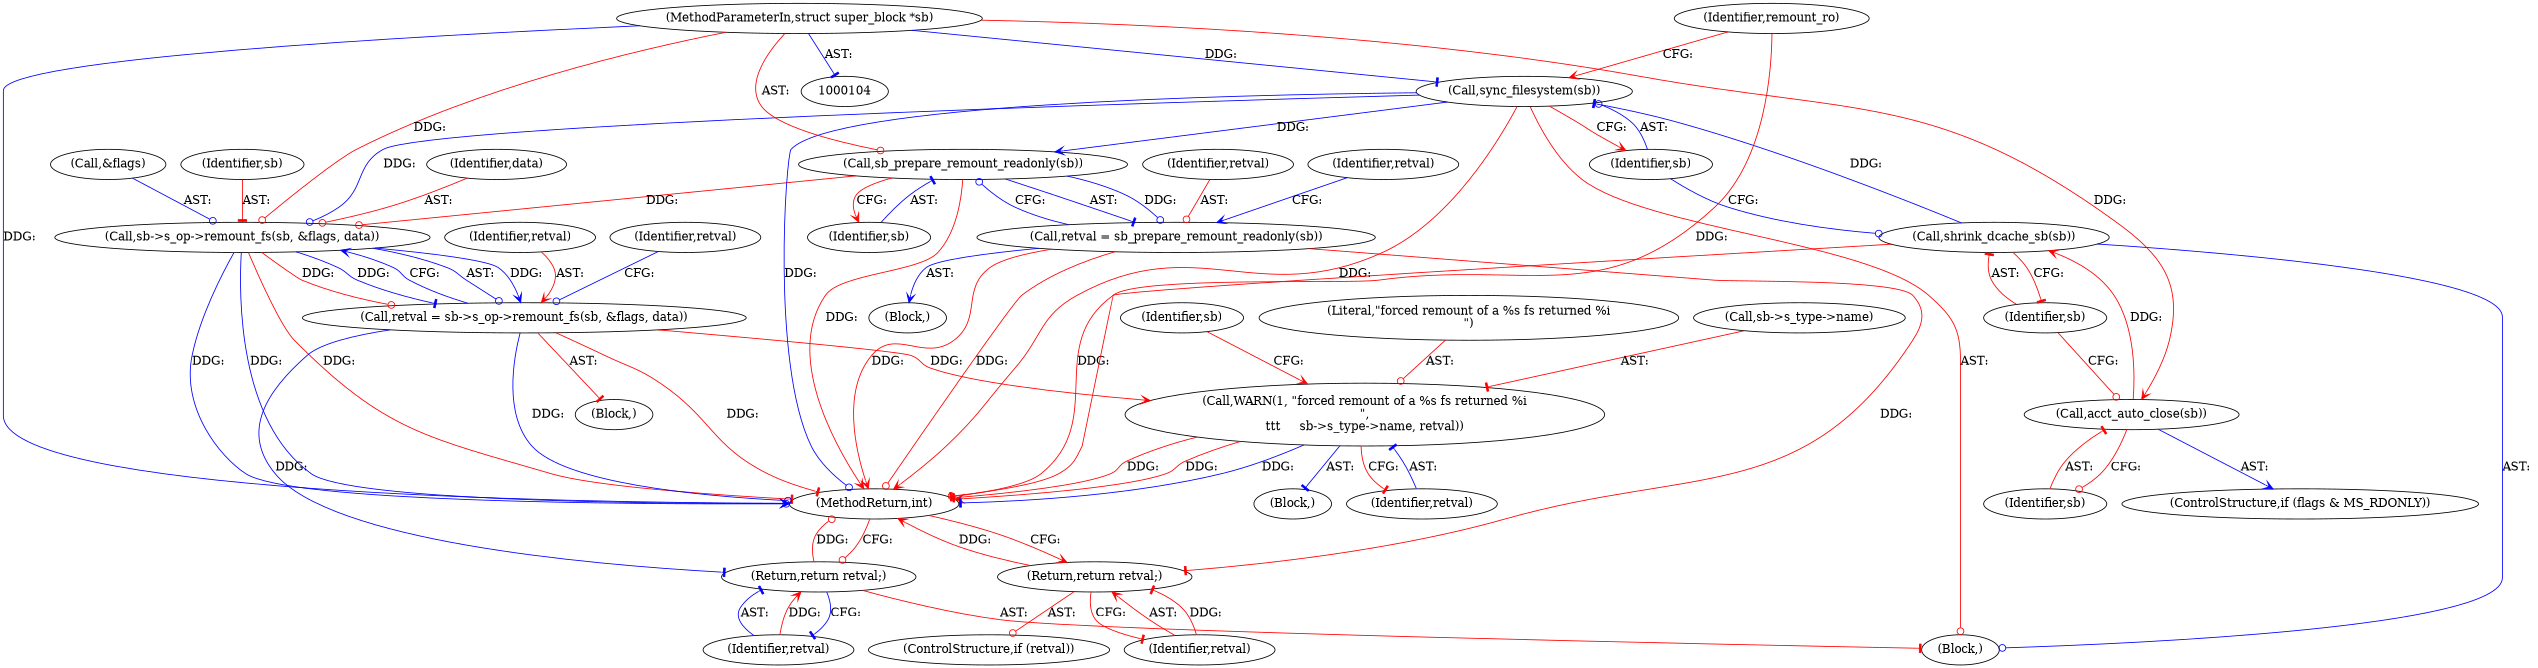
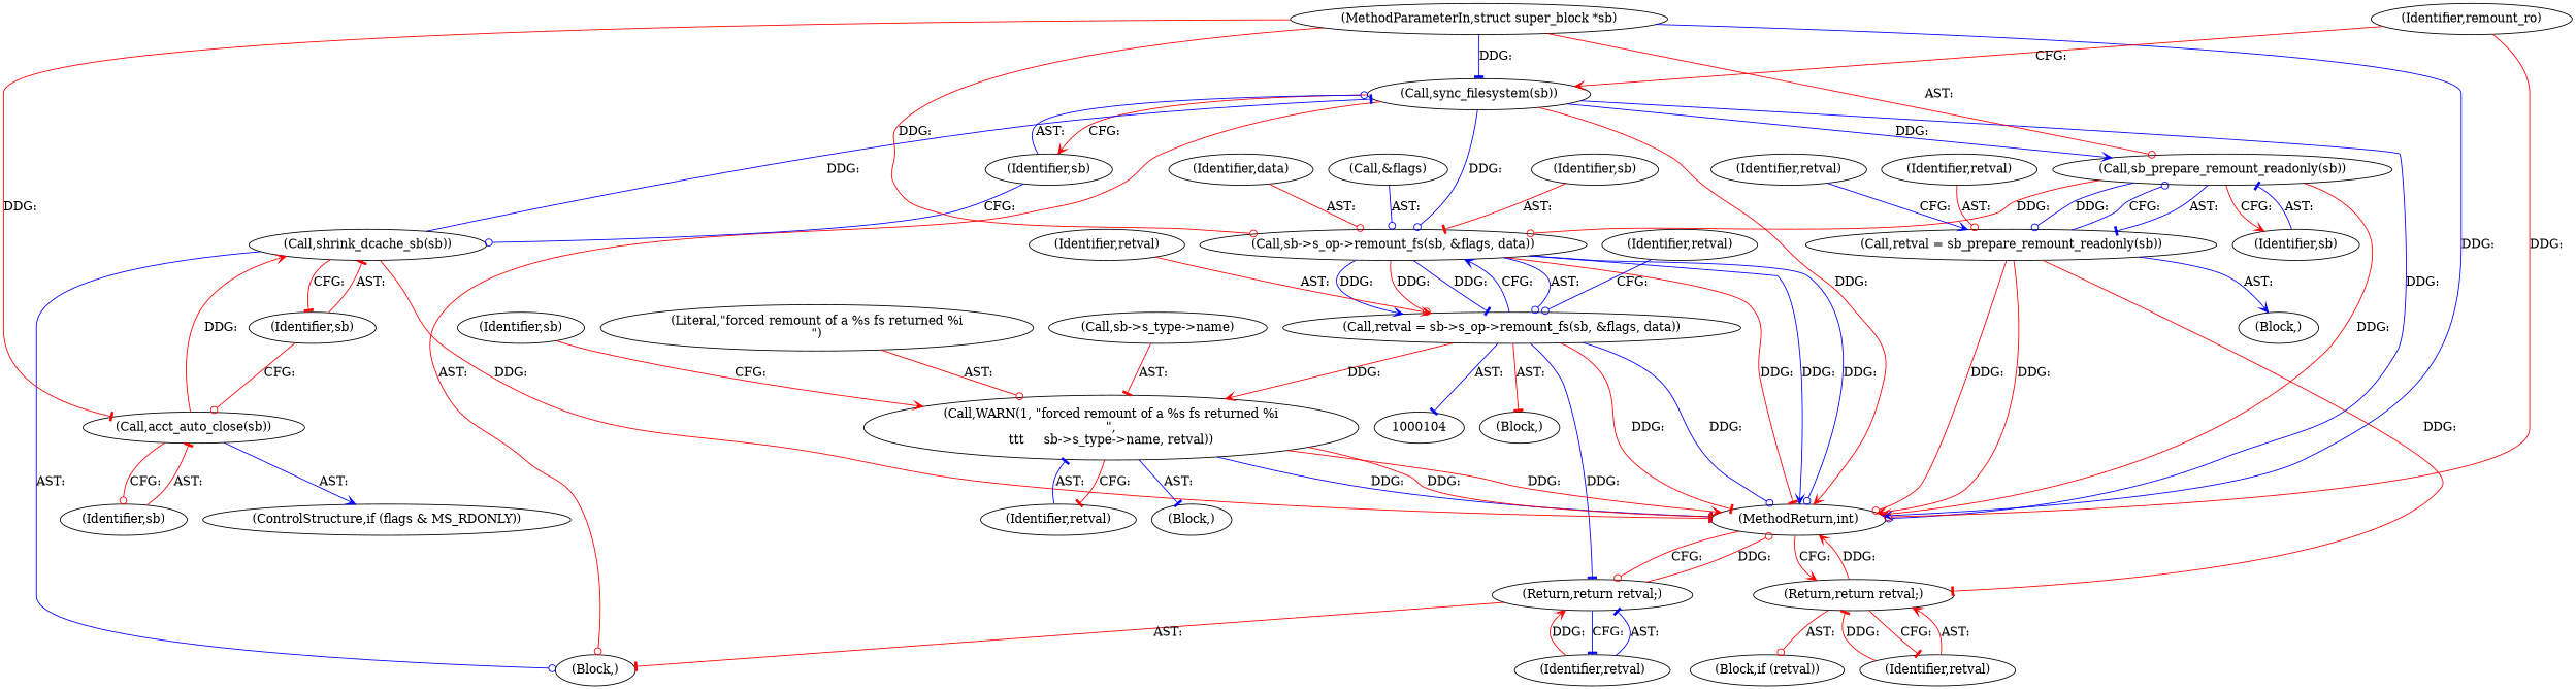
  digraph {
    edge [arrowhead=tee color=red]
    n1 [label="(Call,sb_prepare_remount_readonly(sb))"]
    n2 [label="(Call,retval = sb_prepare_remount_readonly(sb))"]
    n3 [label="(Call,sb->s_op->remount_fs(sb, &flags, data))"]
    n4 [label="(Identifier,sb)"]
    n5 [label="(MethodReturn,int)"]
    n6 [label="(Return,return retval;)"]
    n7 [label="(Block,)"]
    n8 [label="(Call,retval = sb->s_op->remount_fs(sb, &flags, data))"]
    n9 [label="(Return,return retval;)"]
    n10 [label="(Call,sync_filesystem(sb))"]
    n11 [label="(Block,)"]
    n12 [label="(Identifier,sb)"]
    n13 [label="(Call,shrink_dcache_sb(sb))"]
    n14 [label="(Identifier,sb)"]
    n15 [label="(Call,acct_auto_close(sb))"]
    n16 [label="(Identifier,sb)"]
    n17 [label="(ControlStructure,if (flags & MS_RDONLY))"]
    n18 [label="(MethodParameterIn,struct super_block *sb)"]
    1000104
    n20 [label="(Identifier,retval)"]
-   n21 [label="(ControlStructure,if (retval))"]
+   n21 [label="(Block,if (retval))"]
    n22 [label="(Call,WARN(1, \"forced remount of a %s fs returned %i\n\",\n\t\t\t     sb->s_type->name, retval))"]
    n23 [label="(Block,)"]
    n24 [label="(Identifier,data)"]
    n25 [label="(Block,)"]
    n26 [label="(Identifier,retval)"]
    n27 [label="(Identifier,retval)"]
    n28 [label="(Identifier,retval)"]
    n29 [label="(Identifier,sb)"]
    n30 [label="(Identifier,remount_ro)"]
    n31 [label="(Call,&flags)"]
    n32 [label="(Identifier,sb)"]
    n33 [label="(Literal,\"forced remount of a %s fs returned %i\n\")"]
    n34 [label="(Identifier,retval)"]
    n35 [label="(Call,sb->s_type->name)"]
    n36 [label="(Identifier,retval)"]
    n37 [label="(Identifier,retval)"]
    n1 -> n2 [color=blue label="AST: "]
    n1 -> n2 [arrowhead=odot color=blue label="DDG: "]
    n1 -> n3 [arrowhead=odot label="DDG: "]
    n1 -> n4 [arrowhead=vee label="CFG: "]
    n1 -> n5 [arrowhead=vee label="DDG: "]
    n2 -> n1 [arrowhead=odot color=blue label="CFG: "]
    n2 -> n5 [arrowhead=vee label="DDG: "]
    n2 -> n5 [arrowhead=odot label="DDG: "]
    n2 -> n6 [label="DDG: "]
    n2 -> n7 [arrowhead=vee color=blue label="AST: "]
    n3 -> n5 [arrowhead=odot color=blue label="DDG: "]
    n3 -> n5 [arrowhead=vee color=blue label="DDG: "]
    n3 -> n5 [label="DDG: "]
    n3 -> n8 [arrowhead=odot color=blue label="AST: "]
    n3 -> n8 [arrowhead=vee color=blue label="DDG: "]
    n3 -> n8 [arrowhead=odot label="DDG: "]
    n3 -> n8 [color=blue label="DDG: "]
    n4 -> n1 [color=blue label="AST: "]
    n5 -> n6 [arrowhead=vee label="CFG: "]
    n5 -> n9 [arrowhead=odot label="CFG: "]
    n6 -> n5 [arrowhead=vee label="DDG: "]
    n6 -> n20 [label="CFG: "]
    n6 -> n21 [arrowhead=odot label="AST: "]
    n8 -> n3 [arrowhead=vee color=blue label="CFG: "]
    n8 -> n5 [arrowhead=odot color=blue label="DDG: "]
    n8 -> n5 [label="DDG: "]
    n8 -> n9 [color=blue label="DDG: "]
    n8 -> n22 [arrowhead=vee label="DDG: "]
    n8 -> n23 [label="AST: "]
    n9 -> n5 [arrowhead=odot label="DDG: "]
    n9 -> n11 [label="AST: "]
    n9 -> n27 [color=blue label="CFG: "]
    n10 -> n1 [arrowhead=vee color=blue label="DDG: "]
    n10 -> n3 [arrowhead=odot color=blue label="DDG: "]
    n10 -> n5 [arrowhead=vee label="DDG: "]
    n10 -> n5 [arrowhead=odot color=blue label="DDG: "]
    n10 -> n11 [arrowhead=odot label="AST: "]
    n10 -> n12 [arrowhead=vee label="CFG: "]
    n12 -> n10 [arrowhead=odot color=blue label="AST: "]
    n12 -> n13 [arrowhead=odot color=blue label="CFG: "]
    n13 -> n5 [label="DDG: "]
    n13 -> n10 [color=blue label="DDG: "]
    n13 -> n11 [arrowhead=odot color=blue label="AST: "]
    n13 -> n14 [label="CFG: "]
    n14 -> n13 [label="AST: "]
    n14 -> n15 [arrowhead=odot label="CFG: "]
    n15 -> n13 [arrowhead=vee label="DDG: "]
    n15 -> n16 [arrowhead=odot label="CFG: "]
    n15 -> n17 [arrowhead=vee color=blue label="AST: "]
    n16 -> n15 [label="AST: "]
    n18 -> n1 [arrowhead=odot label="AST: "]
    n18 -> n3 [arrowhead=odot label="DDG: "]
    n18 -> n5 [arrowhead=vee color=blue label="DDG: "]
    n18 -> n10 [color=blue label="DDG: "]
-   n18 -> n15 [arrowhead=vee label="DDG: "]
-   n18 -> 1000104 [color=blue label="AST: "]
+   n18 -> n15 [label="DDG: "]
+   n8 -> 1000104 [color=blue label="AST: "]
    n20 -> n6 [arrowhead=vee label="AST: "]
    n20 -> n6 [label="DDG: "]
    n22 -> n5 [arrowhead=vee label="DDG: "]
    n22 -> n5 [color=blue label="DDG: "]
    n22 -> n5 [label="DDG: "]
    n22 -> n25 [color=blue label="AST: "]
    n22 -> n26 [label="CFG: "]
    n24 -> n3 [arrowhead=odot label="AST: "]
    n26 -> n22 [color=blue label="AST: "]
    n27 -> n9 [color=blue label="AST: "]
    n27 -> n9 [arrowhead=vee label="DDG: "]
    n28 -> n2 [arrowhead=vee color=blue label="CFG: "]
    n29 -> n22 [arrowhead=vee label="CFG: "]
    n30 -> n5 [arrowhead=odot label="DDG: "]
    n30 -> n10 [arrowhead=vee label="CFG: "]
    n31 -> n3 [arrowhead=odot color=blue label="AST: "]
    n32 -> n3 [label="AST: "]
    n33 -> n22 [arrowhead=odot label="AST: "]
    n34 -> n8 [arrowhead=vee label="AST: "]
    n35 -> n22 [label="AST: "]
    n36 -> n8 [arrowhead=odot color=blue label="CFG: "]
    n37 -> n2 [arrowhead=odot label="AST: "]
  }
